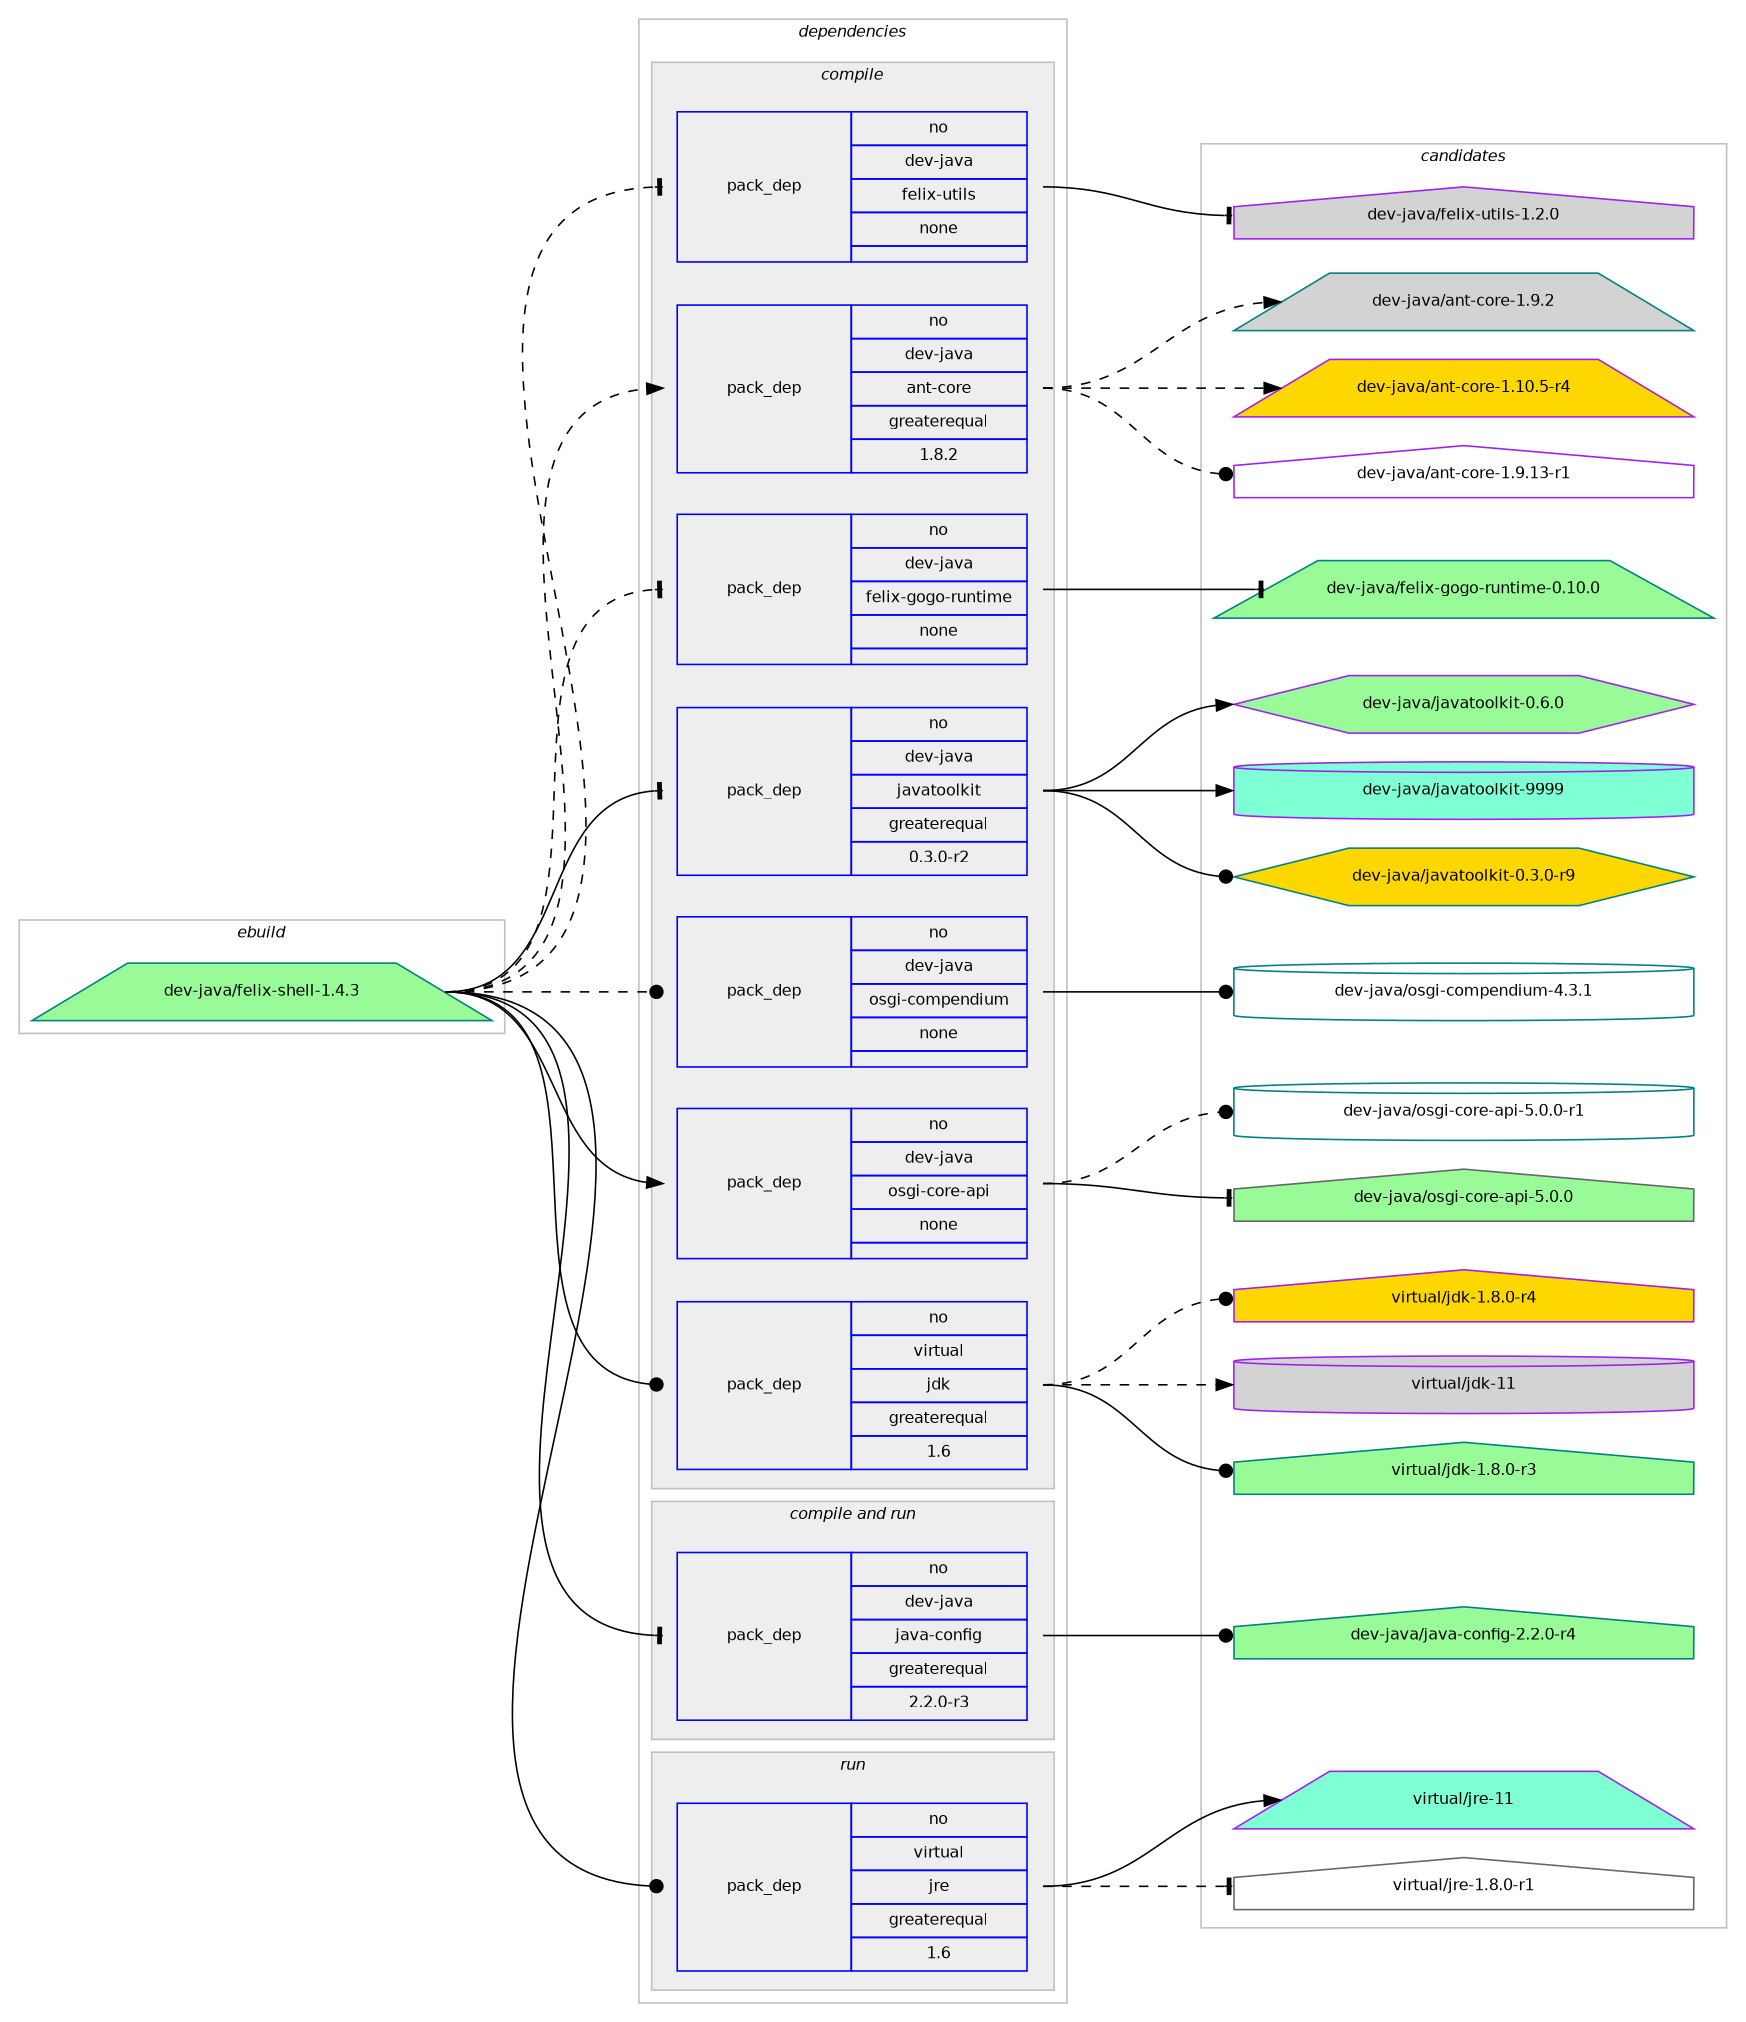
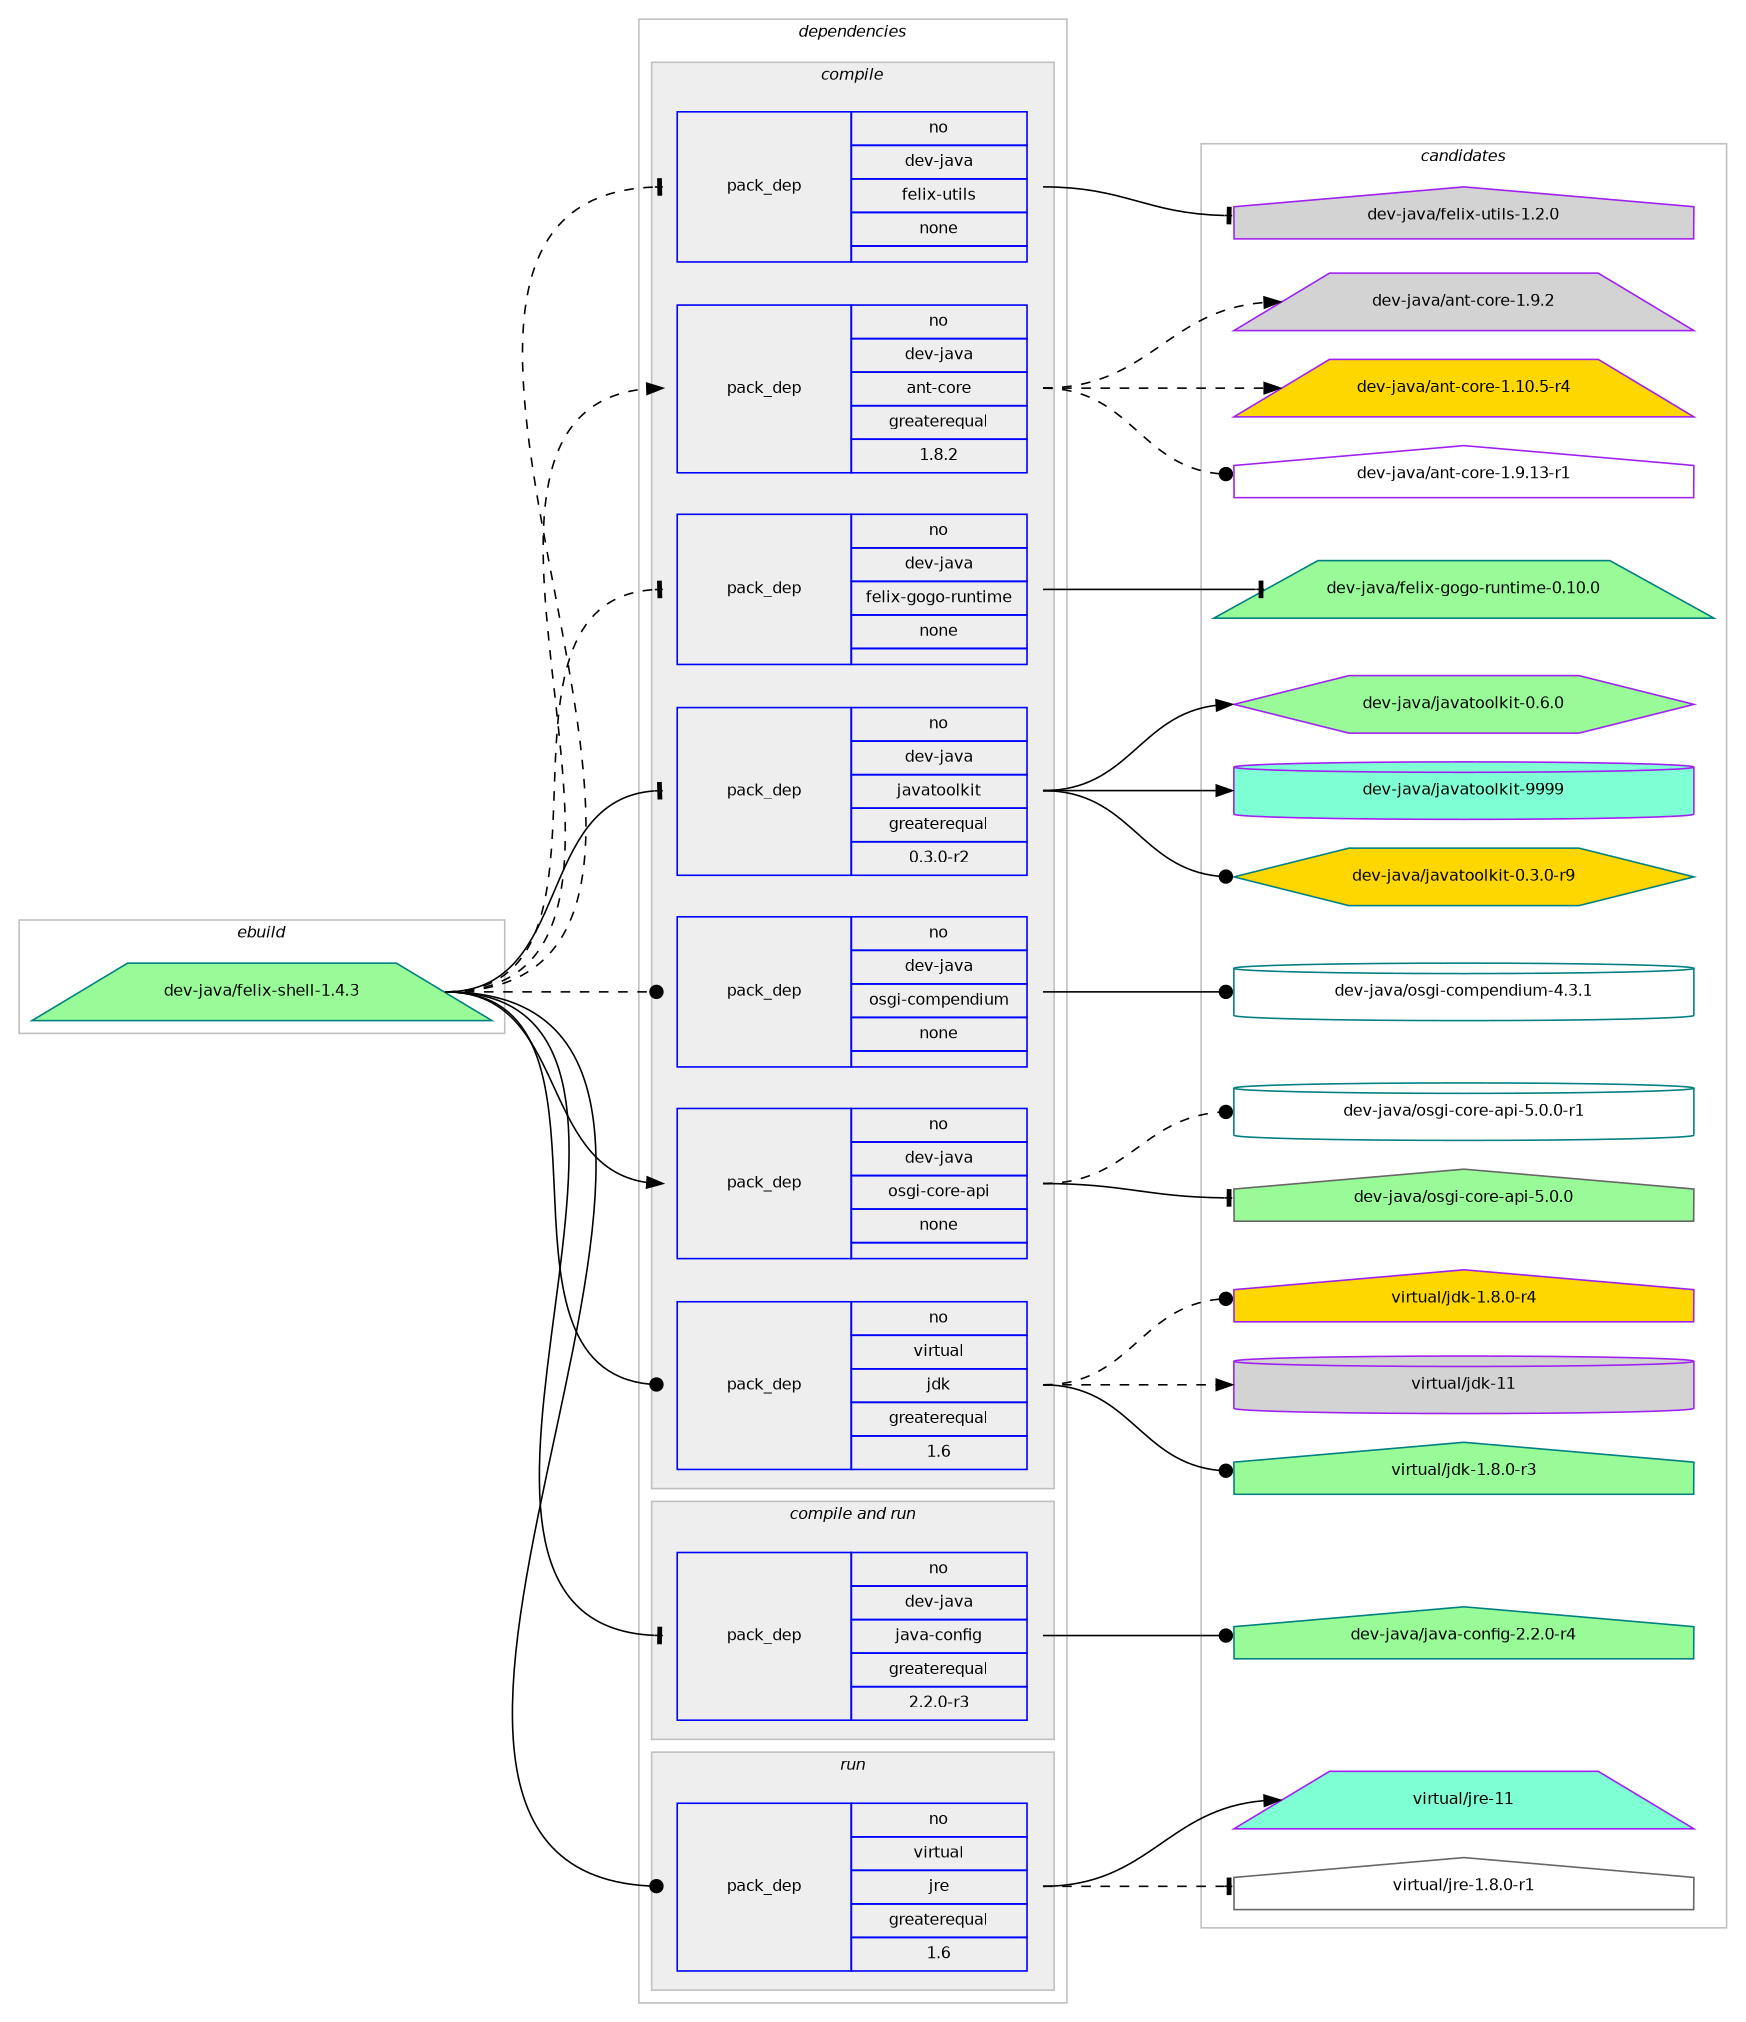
  digraph {
    compound=true
    concentrate=true
    fontname=Helvetica
    fontsize=10
    newrank=true
    rankdir=LR
    ranksep=1.5
    node [color=blue fontname=Helvetica fontsize=10 shape=none style=filled]
    edge [arrowhead=dot headport=w style=solid tailport=e weight=100]
    n1 [color=teal fillcolor=palegreen label="dev-java/felix-shell-1.4.3" shape=trapezium width=4]
    n2 [label=<<TABLE BORDER="0" CELLBORDER="1" CELLSPACING="0" CELLPADDING="4" WIDTH="220"><TR><TD ROWSPAN="6" CELLPADDING="30">pack_dep</TD></TR><TR><TD WIDTH="110">no</TD></TR><TR><TD>dev-java</TD></TR><TR><TD>felix-utils</TD></TR><TR><TD>none</TD></TR><TR><TD></TD></TR></TABLE>> style=""]
    n3 [label=<<TABLE BORDER="0" CELLBORDER="1" CELLSPACING="0" CELLPADDING="4" WIDTH="220"><TR><TD ROWSPAN="6" CELLPADDING="30">pack_dep</TD></TR><TR><TD WIDTH="110">no</TD></TR><TR><TD>dev-java</TD></TR><TR><TD>ant-core</TD></TR><TR><TD>greaterequal</TD></TR><TR><TD>1.8.2</TD></TR></TABLE>> style=""]
    n4 [label=<<TABLE BORDER="0" CELLBORDER="1" CELLSPACING="0" CELLPADDING="4" WIDTH="220"><TR><TD ROWSPAN="6" CELLPADDING="30">pack_dep</TD></TR><TR><TD WIDTH="110">no</TD></TR><TR><TD>dev-java</TD></TR><TR><TD>felix-gogo-runtime</TD></TR><TR><TD>none</TD></TR><TR><TD></TD></TR></TABLE>> style=""]
    n5 [label=<<TABLE BORDER="0" CELLBORDER="1" CELLSPACING="0" CELLPADDING="4" WIDTH="220"><TR><TD ROWSPAN="6" CELLPADDING="30">pack_dep</TD></TR><TR><TD WIDTH="110">no</TD></TR><TR><TD>dev-java</TD></TR><TR><TD>javatoolkit</TD></TR><TR><TD>greaterequal</TD></TR><TR><TD>0.3.0-r2</TD></TR></TABLE>> style=""]
    n6 [label=<<TABLE BORDER="0" CELLBORDER="1" CELLSPACING="0" CELLPADDING="4" WIDTH="220"><TR><TD ROWSPAN="6" CELLPADDING="30">pack_dep</TD></TR><TR><TD WIDTH="110">no</TD></TR><TR><TD>dev-java</TD></TR><TR><TD>osgi-compendium</TD></TR><TR><TD>none</TD></TR><TR><TD></TD></TR></TABLE>> style=""]
    n7 [label=<<TABLE BORDER="0" CELLBORDER="1" CELLSPACING="0" CELLPADDING="4" WIDTH="220"><TR><TD ROWSPAN="6" CELLPADDING="30">pack_dep</TD></TR><TR><TD WIDTH="110">no</TD></TR><TR><TD>dev-java</TD></TR><TR><TD>osgi-core-api</TD></TR><TR><TD>none</TD></TR><TR><TD></TD></TR></TABLE>> style=""]
    n8 [label=<<TABLE BORDER="0" CELLBORDER="1" CELLSPACING="0" CELLPADDING="4" WIDTH="220"><TR><TD ROWSPAN="6" CELLPADDING="30">pack_dep</TD></TR><TR><TD WIDTH="110">no</TD></TR><TR><TD>virtual</TD></TR><TR><TD>jdk</TD></TR><TR><TD>greaterequal</TD></TR><TR><TD>1.6</TD></TR></TABLE>> style=""]
    n9 [label=<<TABLE BORDER="0" CELLBORDER="1" CELLSPACING="0" CELLPADDING="4" WIDTH="220"><TR><TD ROWSPAN="6" CELLPADDING="30">pack_dep</TD></TR><TR><TD WIDTH="110">no</TD></TR><TR><TD>dev-java</TD></TR><TR><TD>java-config</TD></TR><TR><TD>greaterequal</TD></TR><TR><TD>2.2.0-r3</TD></TR></TABLE>> style=""]
    n10 [label=<<TABLE BORDER="0" CELLBORDER="1" CELLSPACING="0" CELLPADDING="4" WIDTH="220"><TR><TD ROWSPAN="6" CELLPADDING="30">pack_dep</TD></TR><TR><TD WIDTH="110">no</TD></TR><TR><TD>virtual</TD></TR><TR><TD>jre</TD></TR><TR><TD>greaterequal</TD></TR><TR><TD>1.6</TD></TR></TABLE>> style=""]
    n11 [color=purple fillcolor=gold label="dev-java/ant-core-1.10.5-r4" shape=trapezium width=4]
    n12 [color=purple fillcolor=white label="dev-java/ant-core-1.9.13-r1" shape=house width=4]
-   n13 [color=teal fillcolor=lightgrey label="dev-java/ant-core-1.9.2" shape=trapezium width=4]
+   n13 [color=purple fillcolor=lightgrey label="dev-java/ant-core-1.9.2" shape=trapezium width=4]
    n14 [color=teal fillcolor=palegreen label="dev-java/felix-gogo-runtime-0.10.0" shape=trapezium width=4]
    n15 [color=purple fillcolor=lightgrey label="dev-java/felix-utils-1.2.0" shape=house width=4]
    n16 [color=teal fillcolor=gold label="dev-java/javatoolkit-0.3.0-r9" shape=hexagon width=4]
    n17 [color=purple fillcolor=palegreen label="dev-java/javatoolkit-0.6.0" shape=hexagon width=4]
    n18 [color=purple fillcolor=aquamarine label="dev-java/javatoolkit-9999" shape=cylinder width=4]
    n19 [color=teal fillcolor=white label="dev-java/osgi-compendium-4.3.1" shape=cylinder width=4]
    n20 [color=gray40 fillcolor=palegreen label="dev-java/osgi-core-api-5.0.0" shape=house width=4]
    n21 [color=teal fillcolor=white label="dev-java/osgi-core-api-5.0.0-r1" shape=cylinder width=4]
    n22 [color=teal fillcolor=palegreen label="virtual/jdk-1.8.0-r3" shape=house width=4]
    n23 [color=purple fillcolor=gold label="virtual/jdk-1.8.0-r4" shape=house width=4]
    n24 [color=purple fillcolor=lightgrey label="virtual/jdk-11" shape=cylinder width=4]
    n25 [color=teal fillcolor=palegreen label="dev-java/java-config-2.2.0-r4" shape=house width=4]
    n26 [color=gray40 fillcolor=white label="virtual/jre-1.8.0-r1" shape=house width=4]
    n27 [color=purple fillcolor=aquamarine label="virtual/jre-11" shape=trapezium width=4]
    subgraph cluster_1 {
      color=gray
      label=<<i>dependencies</i>>
      subgraph cluster_2 {
        color=gray
        fillcolor="#eeeeee"
        label=<<i>compile</i>>
        style=filled
        subgraph sub_3 {
          color=gray
          fillcolor="#eeeeee"
          label=<<i>compile</i>>
          style=filled
          n2
        }
        subgraph sub_4 {
          color=gray
          fillcolor="#eeeeee"
          label=<<i>compile</i>>
          style=filled
          n3
        }
        subgraph sub_5 {
          color=gray
          fillcolor="#eeeeee"
          label=<<i>compile</i>>
          style=filled
          n4
        }
        subgraph sub_6 {
          color=gray
          fillcolor="#eeeeee"
          label=<<i>compile</i>>
          style=filled
          n5
        }
        subgraph sub_7 {
          color=gray
          fillcolor="#eeeeee"
          label=<<i>compile</i>>
          style=filled
          n6
        }
        subgraph sub_8 {
          color=gray
          fillcolor="#eeeeee"
          label=<<i>compile</i>>
          style=filled
          n7
        }
        subgraph sub_9 {
          color=gray
          fillcolor="#eeeeee"
          label=<<i>compile</i>>
          style=filled
          n8
        }
      }
      subgraph cluster_10 {
        color=gray
        fillcolor="#eeeeee"
        label=<<i>compile and run</i>>
        style=filled
        subgraph sub_11 {
          color=gray
          fillcolor="#eeeeee"
          label=<<i>compile and run</i>>
          style=filled
          n9
        }
      }
      subgraph cluster_12 {
        color=gray
        fillcolor="#eeeeee"
        label=<<i>run</i>>
        style=filled
        subgraph sub_13 {
          color=gray
          fillcolor="#eeeeee"
          label=<<i>run</i>>
          style=filled
          n10
        }
      }
    }
    subgraph cluster_14 {
      color=gray
      label=<<i>ebuild</i>>
      rank=same
      n1
    }
    subgraph cluster_15 {
      color=gray
      label=<<i>candidates</i>>
      rank=same
      subgraph sub_16 {
        color=black
        label=<<i>candidates</i>>
        nodesep=1
        rank=same
        n11
        n12
        n13
      }
      subgraph sub_17 {
        color=black
        label=<<i>candidates</i>>
        nodesep=1
        rank=same
        n14
      }
      subgraph sub_18 {
        color=black
        label=<<i>candidates</i>>
        nodesep=1
        rank=same
        n15
      }
      subgraph sub_19 {
        color=black
        label=<<i>candidates</i>>
        nodesep=1
        rank=same
        n16
        n17
        n18
      }
      subgraph sub_20 {
        color=black
        label=<<i>candidates</i>>
        nodesep=1
        rank=same
        n19
      }
      subgraph sub_21 {
        color=black
        label=<<i>candidates</i>>
        nodesep=1
        rank=same
        n20
        n21
      }
      subgraph sub_22 {
        color=black
        label=<<i>candidates</i>>
        nodesep=1
        rank=same
        n22
        n23
        n24
      }
      subgraph sub_23 {
        color=black
        label=<<i>candidates</i>>
        nodesep=1
        rank=same
        n25
      }
      subgraph sub_24 {
        color=black
        label=<<i>candidates</i>>
        nodesep=1
        rank=same
        n26
        n27
      }
    }
    n1 -> n2 [arrowhead=tee style=dashed weight=20]
    n1 -> n3 [arrowhead=normal style=dashed weight=20]
    n1 -> n4 [arrowhead=tee style=dashed weight=20]
    n1 -> n5 [arrowhead=tee weight=20]
    n1 -> n6 [style=dashed weight=20]
    n1 -> n7 [arrowhead=normal weight=20]
    n1 -> n8 [weight=20]
    n1 -> n9 [arrowhead=tee weight=20]
    n1 -> n10 [weight=20]
    n2 -> n15 [arrowhead=tee]
    n3 -> n11 [arrowhead=normal style=dashed]
    n3 -> n12 [style=dashed]
    n3 -> n13 [arrowhead=normal style=dashed]
    n4 -> n14 [arrowhead=tee]
    n5 -> n16
    n5 -> n17 [arrowhead=normal]
    n5 -> n18 [arrowhead=normal]
    n6 -> n19
    n7 -> n20 [arrowhead=tee]
    n7 -> n21 [style=dashed]
    n8 -> n22
    n8 -> n23 [style=dashed]
    n8 -> n24 [arrowhead=normal style=dashed]
    n9 -> n25
    n10 -> n26 [arrowhead=tee style=dashed]
    n10 -> n27 [arrowhead=normal]
  }
